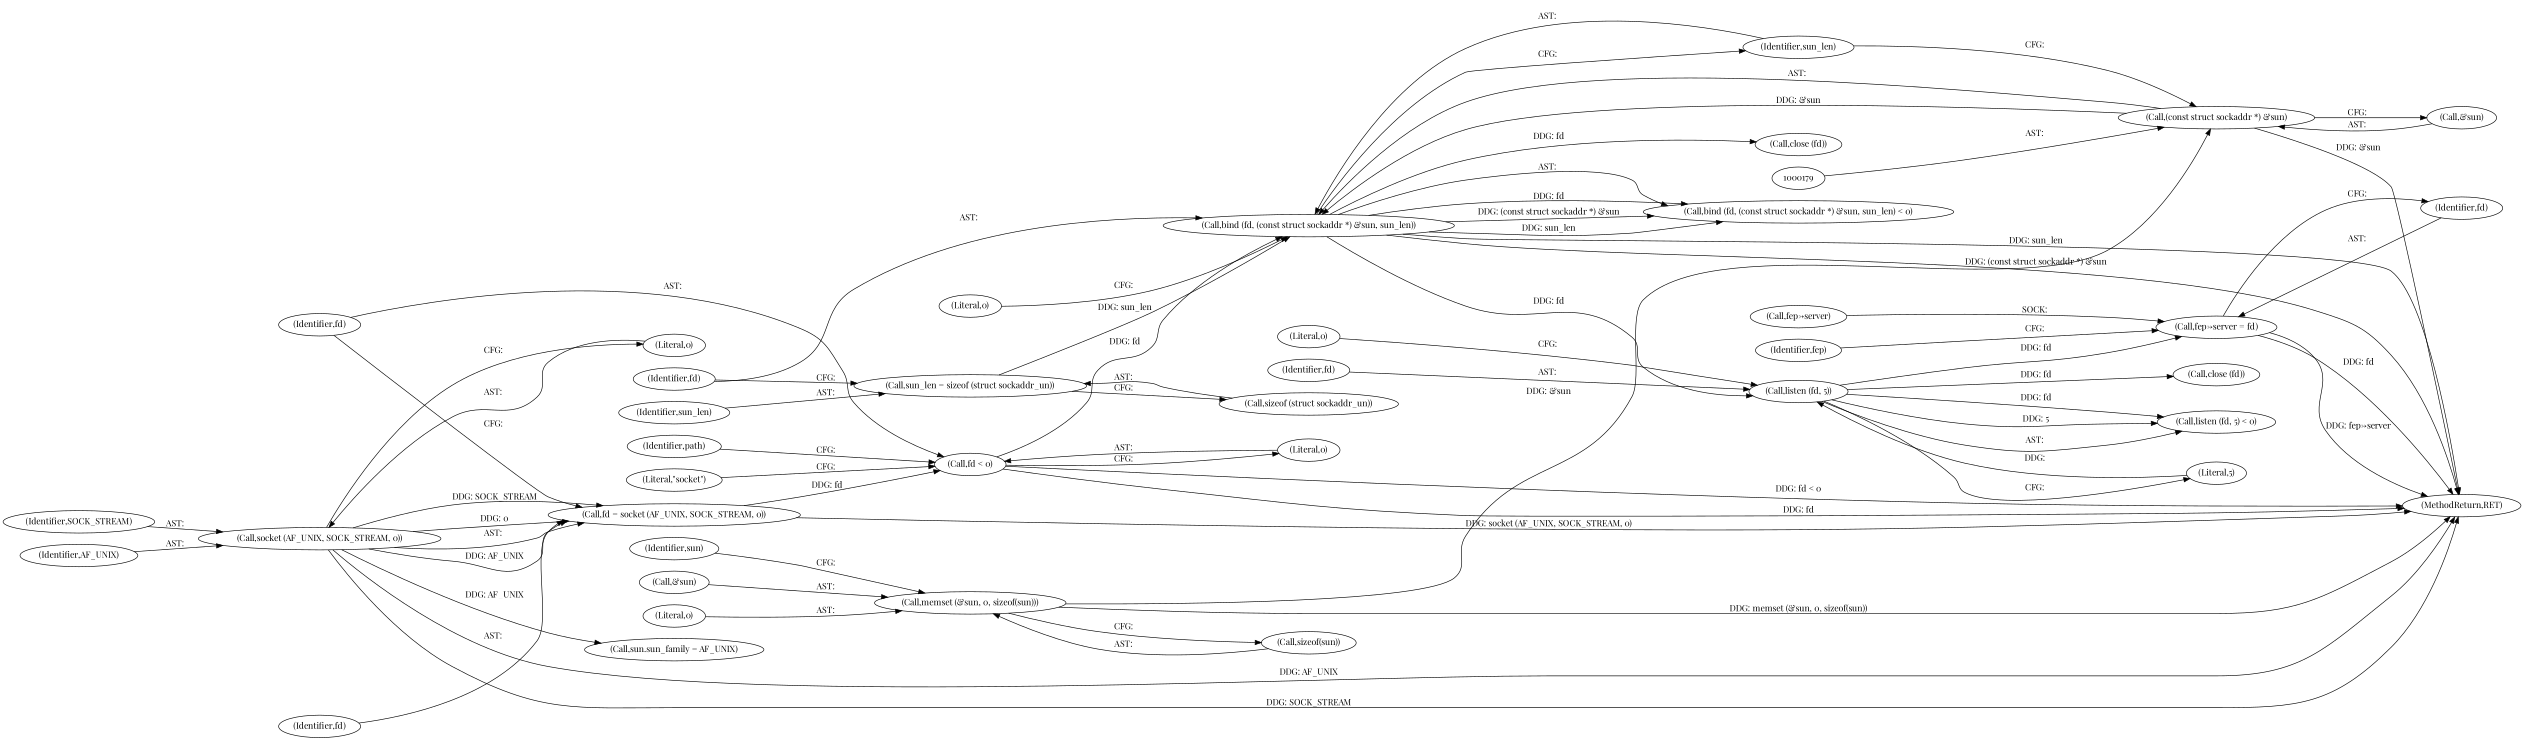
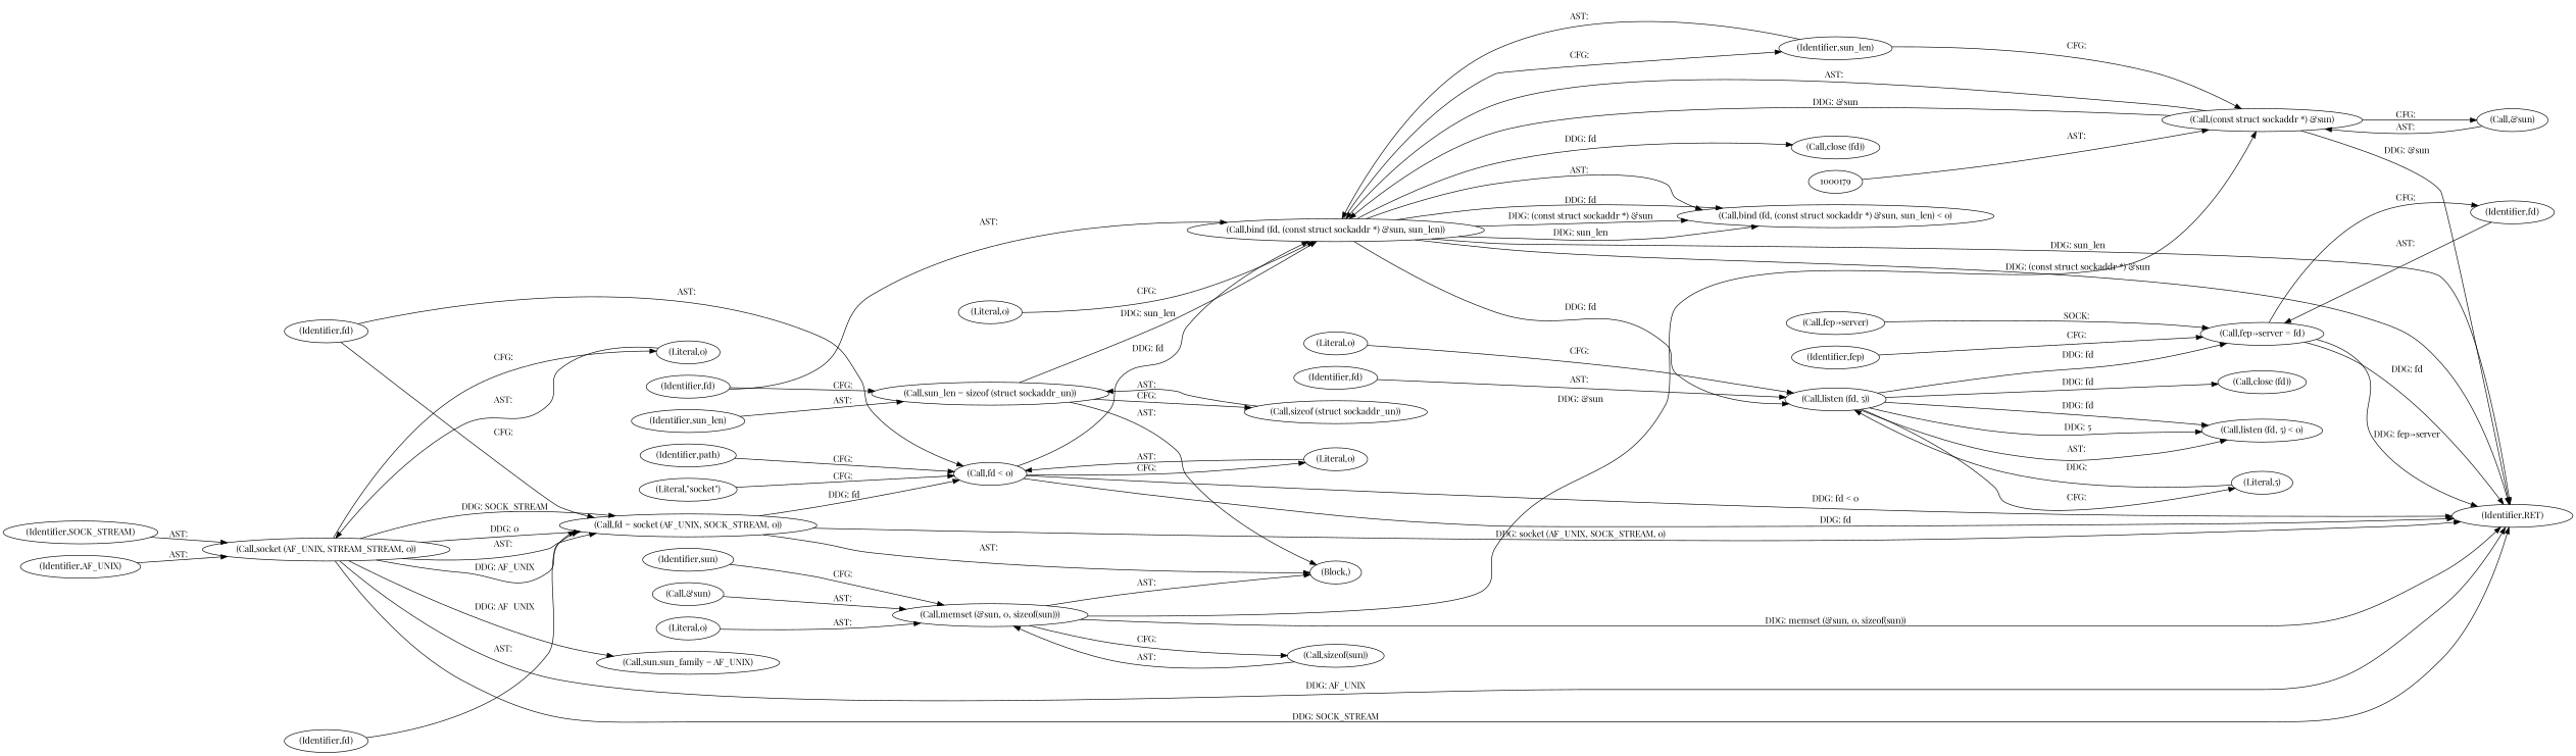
  digraph {
    fontname="Playfair Display"
    rankdir=LR
    node [fontname="Playfair Display"]
    edge [fontname="Playfair Display"]
    n1 [label="(Call,fep->server = fd)"]
    n2 [label="(Identifier,fd)"]
-   n3 [label="(MethodReturn,RET)"]
+   n3 [label="(Identifier,RET)"]
+   n4 [label="(Block,)"]
    n5 [label="(Call,listen (fd, 5))"]
    n6 [label="(Call,listen (fd, 5) < 0)"]
    n7 [label="(Literal,5)"]
    n8 [label="(Call,close (fd))"]
    n9 [label="(Call,bind (fd, (const struct sockaddr *) &sun, sun_len))"]
    n10 [label="(Call,close (fd))"]
    n11 [label="(Call,bind (fd, (const struct sockaddr *) &sun, sun_len) < 0)"]
    n12 [label="(Identifier,sun_len)"]
    n13 [label="(Call,(const struct sockaddr *) &sun)"]
    n14 [label="(Call,fd < 0)"]
    n15 [label="(Literal,0)"]
    n16 [label="(Call,fd = socket (AF_UNIX, SOCK_STREAM, 0))"]
-   n17 [label="(Call,socket (AF_UNIX, SOCK_STREAM, 0))"]
+   n17 [label="(Call,socket (AF_UNIX, STREAM_STREAM, 0))"]
    n18 [label="(Literal,0)"]
    n19 [label="(Call,sun.sun_family = AF_UNIX)"]
    n20 [label="(Call,&sun)"]
    n21 [label="(Call,memset (&sun, 0, sizeof(sun)))"]
    n22 [label="(Call,sizeof(sun))"]
    n23 [label="(Call,sun_len = sizeof (struct sockaddr_un))"]
    n24 [label="(Call,sizeof (struct sockaddr_un))"]
    n25 [label="(Identifier,sun)"]
    n26 [label="(Identifier,fep)"]
    n27 [label="(Literal,0)"]
    n28 [label="(Identifier,fd)"]
    n29 [label="(Identifier,fd)"]
    n30 [label="(Identifier,SOCK_STREAM)"]
    n31 [label="(Identifier,path)"]
    n32 [label="(Identifier,AF_UNIX)"]
    n33 [label="(Identifier,fd)"]
    n34 [label="(Identifier,fd)"]
    n35 [label="(Call,&sun)"]
    n36 [label="(Literal,\"socket\")"]
    n37 [label="(Identifier,sun_len)"]
    n38 [label="(Literal,0)"]
    n39 [label="(Literal,0)"]
    n40 [label="(Call,fep->server)"]
    1000179
    n1 -> n2 [label="CFG: "]
    n1 -> n3 [label="DDG: fd"]
    n1 -> n3 [label="DDG: fep->server"]
    n2 -> n1 [label="AST: "]
    n5 -> n1 [label="DDG: fd"]
    n5 -> n6 [label="AST: "]
    n5 -> n6 [label="DDG: fd"]
    n5 -> n6 [label="DDG: 5"]
    n5 -> n7 [label="CFG: "]
    n5 -> n8 [label="DDG: fd"]
    n7 -> n5 [label="DDG: "]
    n9 -> n3 [label="DDG: sun_len"]
    n9 -> n3 [label="DDG: (const struct sockaddr *) &sun"]
    n9 -> n5 [label="DDG: fd"]
    n9 -> n10 [label="DDG: fd"]
    n9 -> n11 [label="AST: "]
    n9 -> n11 [label="DDG: fd"]
    n9 -> n11 [label="DDG: (const struct sockaddr *) &sun"]
    n9 -> n11 [label="DDG: sun_len"]
    n9 -> n12 [label="CFG: "]
    n12 -> n9 [label="AST: "]
    n12 -> n13 [label="CFG: "]
    n13 -> n3 [label="DDG: &sun"]
    n13 -> n9 [label="AST: "]
    n13 -> n9 [label="DDG: &sun"]
    n13 -> n20 [label="CFG: "]
    n14 -> n3 [label="DDG: fd < 0"]
    n14 -> n3 [label="DDG: fd"]
    n14 -> n9 [label="DDG: fd"]
    n14 -> n15 [label="CFG: "]
    n15 -> n14 [label="AST: "]
    n16 -> n3 [label="DDG: socket (AF_UNIX, SOCK_STREAM, 0)"]
+   n16 -> n4 [label="AST: "]
    n16 -> n14 [label="DDG: fd"]
    n17 -> n3 [label="DDG: AF_UNIX"]
    n17 -> n3 [label="DDG: SOCK_STREAM"]
    n17 -> n16 [label="AST: "]
    n17 -> n16 [label="DDG: AF_UNIX"]
    n17 -> n16 [label="DDG: SOCK_STREAM"]
    n17 -> n16 [label="DDG: 0"]
    n17 -> n18 [label="CFG: "]
    n17 -> n19 [label="DDG: AF_UNIX"]
    n18 -> n17 [label="AST: "]
    n20 -> n13 [label="AST: "]
    n21 -> n3 [label="DDG: memset (&sun, 0, sizeof(sun))"]
+   n21 -> n4 [label="AST: "]
    n21 -> n13 [label="DDG: &sun"]
    n21 -> n22 [label="CFG: "]
    n22 -> n21 [label="AST: "]
+   n23 -> n4 [label="AST: "]
    n23 -> n9 [label="DDG: sun_len"]
    n23 -> n24 [label="CFG: "]
    n24 -> n23 [label="AST: "]
    n25 -> n21 [label="CFG: "]
    n26 -> n1 [label="CFG: "]
    n27 -> n5 [label="CFG: "]
    n28 -> n9 [label="AST: "]
    n28 -> n23 [label="CFG: "]
    n29 -> n14 [label="AST: "]
    n29 -> n16 [label="CFG: "]
    n30 -> n17 [label="AST: "]
    n31 -> n14 [label="CFG: "]
    n32 -> n17 [label="AST: "]
    n33 -> n16 [label="AST: "]
    n34 -> n5 [label="AST: "]
    n35 -> n21 [label="AST: "]
    n36 -> n14 [label="CFG: "]
    n37 -> n23 [label="AST: "]
    n38 -> n9 [label="CFG: "]
    n39 -> n21 [label="AST: "]
    n40 -> n1 [label="SOCK: "]
    1000179 -> n13 [label="AST: "]
  }
